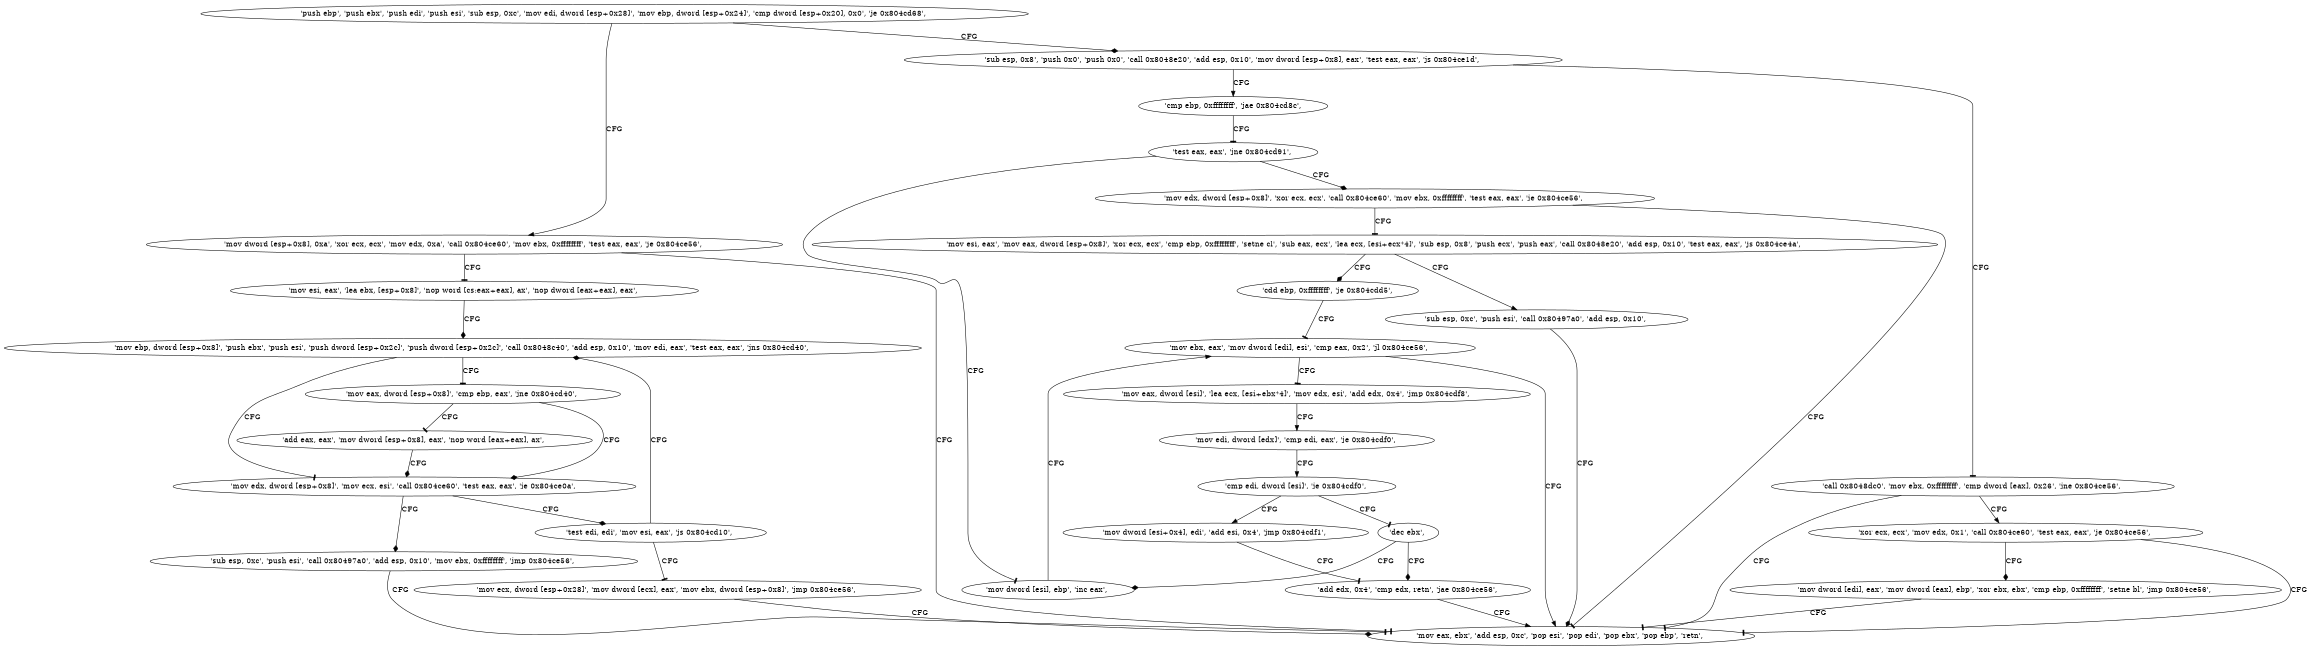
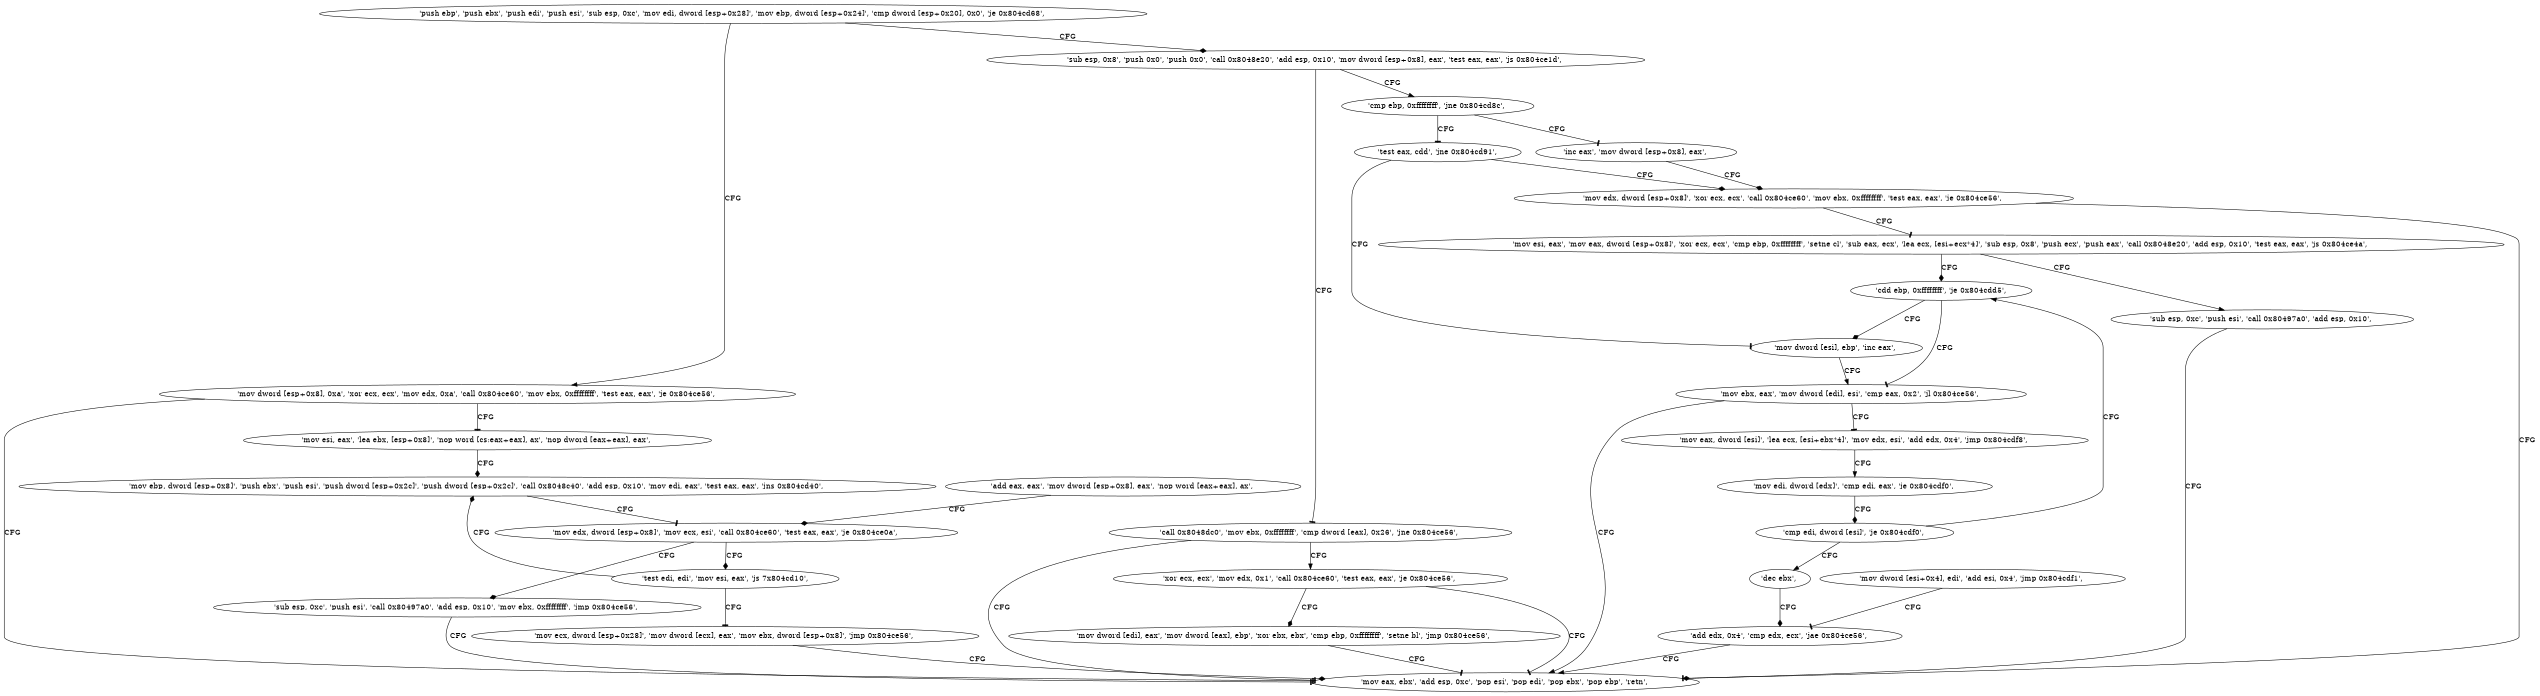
  digraph {
    edge [arrowhead=tee]
    n1 [label="'push ebp', 'push ebx', 'push edi', 'push esi', 'sub esp, 0xc', 'mov edi, dword [esp+0x28]', 'mov ebp, dword [esp+0x24]', 'cmp dword [esp+0x20], 0x0', 'je 0x804cd68', "]
    n2 [label="'sub esp, 0x8', 'push 0x0', 'push 0x0', 'call 0x8048e20', 'add esp, 0x10', 'mov dword [esp+0x8], eax', 'test eax, eax', 'js 0x804ce1d', "]
    n3 [label="'mov dword [esp+0x8], 0xa', 'xor ecx, ecx', 'mov edx, 0xa', 'call 0x804ce60', 'mov ebx, 0xffffffff', 'test eax, eax', 'je 0x804ce56', "]
    n4 [label="'call 0x8048dc0', 'mov ebx, 0xffffffff', 'cmp dword [eax], 0x26', 'jne 0x804ce56', "]
-   n5 [label="'cmp ebp, 0xffffffff', 'jae 0x804cd8c',"]
+   n5 [label="'cmp ebp, 0xffffffff', 'jne 0x804cd8c', "]
    n6 [label="'mov eax, ebx', 'add esp, 0xc', 'pop esi', 'pop edi', 'pop ebx', 'pop ebp', 'retn', "]
    n7 [label="'mov esi, eax', 'lea ebx, [esp+0x8]', 'nop word [cs:eax+eax], ax', 'nop dword [eax+eax], eax', "]
    n8 [label="'xor ecx, ecx', 'mov edx, 0x1', 'call 0x804ce60', 'test eax, eax', 'je 0x804ce56', "]
-   n10 [label="'test eax, eax', 'jne 0x804cd91', "]
+   n9 [label="'inc eax', 'mov dword [esp+0x8], eax', "]
+   n10 [label="'test eax, cdd', 'jne 0x804cd91',"]
    n11 [label="'mov ebp, dword [esp+0x8]', 'push ebx', 'push esi', 'push dword [esp+0x2c]', 'push dword [esp+0x2c]', 'call 0x8048c40', 'add esp, 0x10', 'mov edi, eax', 'test eax, eax', 'jns 0x804cd40', "]
    n12 [label="'mov dword [edi], eax', 'mov dword [eax], ebp', 'xor ebx, ebx', 'cmp ebp, 0xffffffff', 'setne bl', 'jmp 0x804ce56', "]
    n13 [label="'mov edx, dword [esp+0x8]', 'xor ecx, ecx', 'call 0x804ce60', 'mov ebx, 0xffffffff', 'test eax, eax', 'je 0x804ce56', "]
    n14 [label="'mov dword [esi], ebp', 'inc eax', "]
    n15 [label="'mov edx, dword [esp+0x8]', 'mov ecx, esi', 'call 0x804ce60', 'test eax, eax', 'je 0x804ce0a', "]
-   n16 [label="'mov eax, dword [esp+0x8]', 'cmp ebp, eax', 'jne 0x804cd40', "]
    n17 [label="'mov esi, eax', 'mov eax, dword [esp+0x8]', 'xor ecx, ecx', 'cmp ebp, 0xffffffff', 'setne cl', 'sub eax, ecx', 'lea ecx, [esi+ecx*4]', 'sub esp, 0x8', 'push ecx', 'push eax', 'call 0x8048e20', 'add esp, 0x10', 'test eax, eax', 'js 0x804ce4a', "]
    n18 [label="'sub esp, 0xc', 'push esi', 'call 0x80497a0', 'add esp, 0x10', 'mov ebx, 0xffffffff', 'jmp 0x804ce56', "]
-   n19 [label="'test edi, edi', 'mov esi, eax', 'js 0x804cd10', "]
+   n19 [label="'test edi, edi', 'mov esi, eax', 'js 7x804cd10',"]
    n20 [label="'add eax, eax', 'mov dword [esp+0x8], eax', 'nop word [eax+eax], ax', "]
    n21 [label="'sub esp, 0xc', 'push esi', 'call 0x80497a0', 'add esp, 0x10', "]
    n22 [label="'cdd ebp, 0xffffffff', 'je 0x804cdd5',"]
    n23 [label="'mov ecx, dword [esp+0x28]', 'mov dword [ecx], eax', 'mov ebx, dword [esp+0x8]', 'jmp 0x804ce56', "]
    n24 [label="'mov ebx, eax', 'mov dword [edi], esi', 'cmp eax, 0x2', 'jl 0x804ce56', "]
    n25 [label="'mov eax, dword [esi]', 'lea ecx, [esi+ebx*4]', 'mov edx, esi', 'add edx, 0x4', 'jmp 0x804cdf8', "]
    n26 [label="'mov edi, dword [edx]', 'cmp edi, eax', 'je 0x804cdf0', "]
    n27 [label="'cmp edi, dword [esi]', 'je 0x804cdf0', "]
    n28 [label="'dec ebx', "]
-   n29 [label="'add edx, 0x4', 'cmp edx, retn', 'jae 0x804ce56',"]
+   n29 [label="'add edx, 0x4', 'cmp edx, ecx', 'jae 0x804ce56', "]
    n30 [label="'mov dword [esi+0x4], edi', 'add esi, 0x4', 'jmp 0x804cdf1', "]
    n1 -> n2 [arrowhead=diamond label=CFG]
    n1 -> n3 [arrowhead=normal label=CFG]
    n2 -> n4 [label=CFG]
    n2 -> n5 [arrowhead=normal label=CFG]
    n3 -> n6 [label=CFG]
    n3 -> n7 [label=CFG]
    n4 -> n6 [label=CFG]
    n4 -> n8 [arrowhead=normal label=CFG]
+   n5 -> n9 [label=CFG]
    n5 -> n10 [label=CFG]
    n7 -> n11 [arrowhead=diamond label=CFG]
    n8 -> n6 [label=CFG]
    n8 -> n12 [arrowhead=diamond label=CFG]
+   n9 -> n13 [arrowhead=diamond label=CFG]
    n10 -> n13 [arrowhead=diamond label=CFG]
    n10 -> n14 [label=CFG]
    n11 -> n15 [label=CFG]
-   n11 -> n16 [label=CFG]
    n12 -> n6 [label=CFG]
    n13 -> n6 [label=CFG]
    n13 -> n17 [label=CFG]
    n14 -> n24 [arrowhead=normal label=CFG]
    n15 -> n18 [arrowhead=diamond label=CFG]
    n15 -> n19 [arrowhead=diamond label=CFG]
-   n16 -> n15 [arrowhead=diamond label=CFG]
-   n16 -> n20 [label=CFG]
    n17 -> n21 [arrowhead=normal label=CFG]
    n17 -> n22 [arrowhead=diamond label=CFG]
    n18 -> n6 [label=CFG]
    n19 -> n11 [arrowhead=diamond label=CFG]
    n19 -> n23 [label=CFG]
    n20 -> n15 [arrowhead=diamond label=CFG]
    n21 -> n6 [arrowhead=diamond label=CFG]
-   n28 -> n14 [arrowhead=diamond label=CFG]
+   n22 -> n14 [arrowhead=diamond label=CFG]
    n22 -> n24 [label=CFG]
    n23 -> n6 [arrowhead=diamond label=CFG]
    n24 -> n6 [arrowhead=normal label=CFG]
    n24 -> n25 [label=CFG]
    n25 -> n26 [arrowhead=normal label=CFG]
-   n26 -> n27 [arrowhead=normal label=CFG]
-   n27 -> n28 [label=CFG]
-   n27 -> n30 [arrowhead=normal label=CFG]
+   n26 -> n27 [arrowhead=diamond label=CFG]
+   n27 -> n28 [arrowhead=normal label=CFG]
+   n27 -> n22 [arrowhead=normal label=CFG]
    n28 -> n29 [arrowhead=diamond label=CFG]
    n29 -> n6 [arrowhead=normal label=CFG]
    n30 -> n29 [label=CFG]
  }
